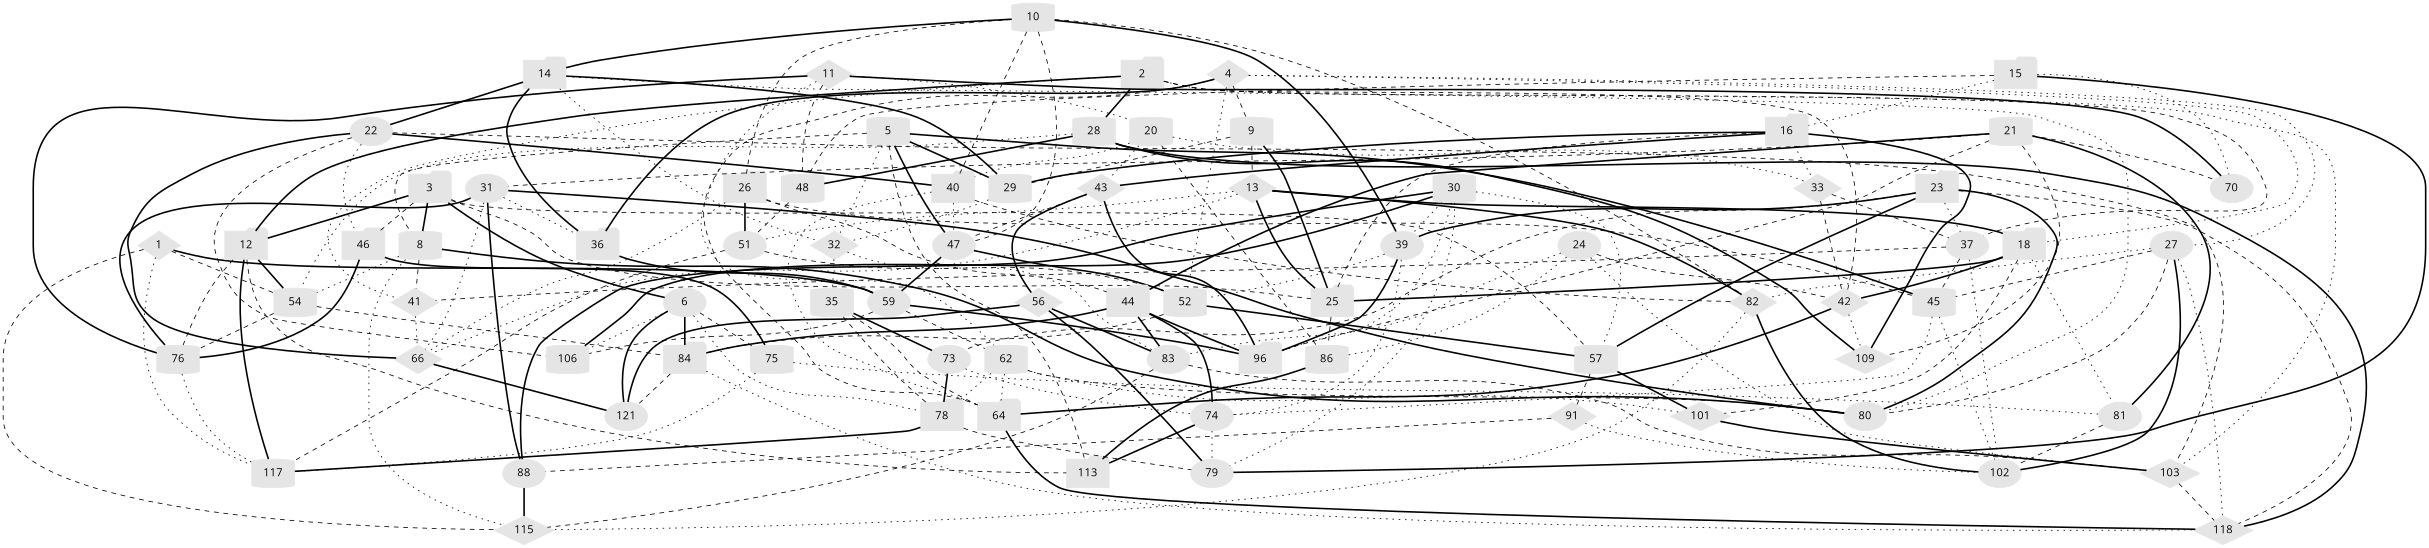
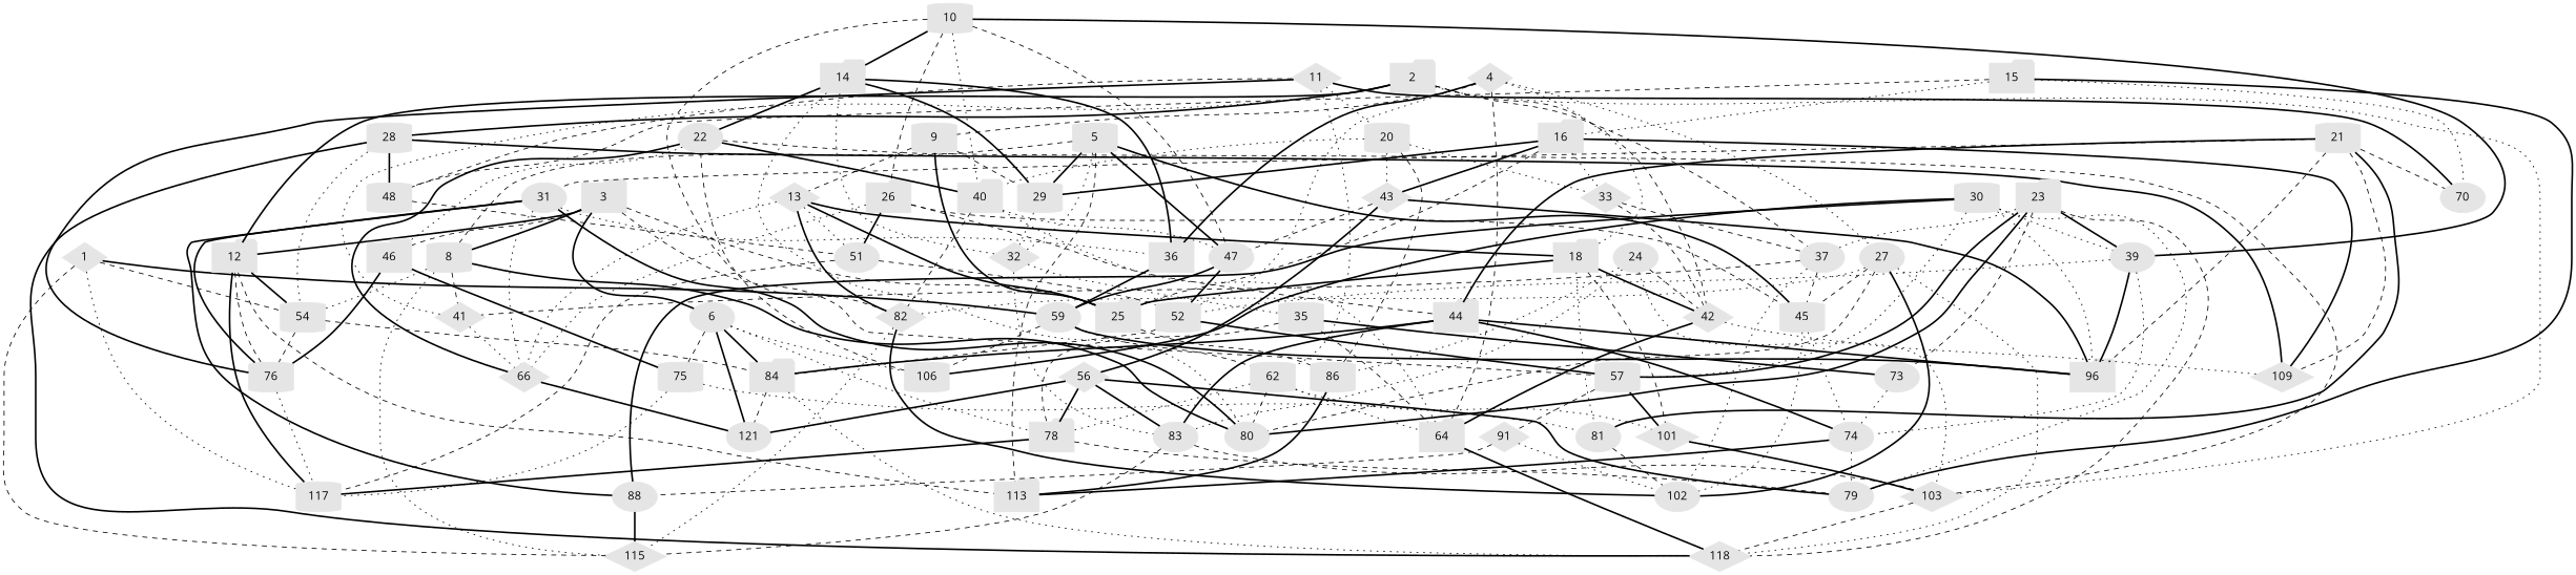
  graph {
    fontname="Open Sans"
    node [color=gray90 fontname="Open Sans" shape=cylinder style=filled]
    edge [fontname="Open Sans" style=bold]
    54 [super="+68"]
    84 [shape=folder super="+119"]
    76 [super="+77"]
    1 [shape=diamond]
    59 [shape=ellipse super="+88"]
    115 [shape=diamond super="+116"]
    117 [super="+133"]
    106
    62 [super="+67"]
    96 [shape=folder super="+131"]
    2 [shape=folder super="+7"]
    12 [shape=folder super="+53"]
    28 [super="+38"]
    37 [shape=ellipse super="+111"]
    41 [shape=diamond]
    42 [shape=diamond super="+61"]
    103 [shape=diamond super="+123"]
    113 [shape=folder]
    48
    109 [shape=diamond]
    118 [shape=diamond super="+124"]
    45 [super="+127"]
    102 [shape=ellipse super="+130"]
    66 [shape=diamond super="+107"]
    64 [shape=folder super="+122"]
    3 [shape=folder super="+110"]
    6 [shape=ellipse super="+17"]
    8 [super="+120"]
    25 [shape=folder super="+50"]
    46 [shape=folder]
    57 [super="+128"]
    75
    78 [shape=folder super="+114"]
    121 [shape=ellipse]
    80 [shape=ellipse super="+100"]
    86
    101 [shape=diamond]
    91 [shape=diamond]
    4 [shape=diamond super="+49"]
    9
    18 [shape=folder super="+69"]
    27 [shape=ellipse super="+95"]
    36 [shape=folder]
    52 [super="+90"]
    29 [super="+132"]
    13 [shape=diamond super="+125"]
    81 [shape=ellipse]
    82 [shape=diamond super="+94"]
    5 [super="+34"]
    32 [shape=diamond super="+55"]
    47 [shape=ellipse super="+65"]
    83 [shape=ellipse super="+97"]
    35
    74 [shape=ellipse super="+104"]
    79 [shape=ellipse super="+126"]
    51 [shape=ellipse super="+87"]
    10 [super="+105"]
    14 [shape=folder super="+19"]
    26 [shape=folder super="+129"]
    39 [shape=ellipse super="+71"]
    40 [shape=folder super="+85"]
    22 [shape=ellipse super="+92"]
    44 [shape=folder super="+108"]
    11 [shape=diamond super="+89"]
    20 [super="+93"]
    70 [shape=ellipse]
    33 [shape=diamond]
    43 [shape=diamond super="+99"]
    16 [shape=folder super="+60"]
    15 [shape=folder]
    56 [shape=diamond]
    21 [super="+72"]
    31 [shape=ellipse super="+112"]
    n74 [label=88 shape=ellipse]
    23 [shape=folder super="+58"]
    73 [shape=ellipse]
    24 [shape=ellipse]
    30 [super="+63"]
    54 -- 84 [style=dashed]
    54 -- 76 [style=dashed]
    84 -- 118 [style=dotted]
    84 -- 121 [style=dashed]
    76 -- 117 [style=dotted]
    1 -- 54 [style=dashed]
    1 -- 59
    1 -- 115 [style=dashed]
    1 -- 117 [style=dotted]
    59 -- 106 [style=dashed]
    59 -- 62 [style=dashed]
    59 -- 96
    62 -- 64 [style=dotted]
    62 -- 78 [style=dotted]
    62 -- 80 [style=dashed]
    62 -- 101 [style=dotted]
    2 -- 12
    2 -- 28
    2 -- 37 [style=dashed]
    2 -- 41 [style=dotted]
    2 -- 42 [style=dashed]
    2 -- 103 [style=dotted]
    12 -- 54
    12 -- 76 [style=dashed]
    12 -- 117
    12 -- 113 [style=dashed]
    28 -- 54 [style=dotted]
    28 -- 48
    28 -- 109
    28 -- 118
    37 -- 41 [style=dashed]
    37 -- 45 [style=dashed]
    37 -- 102 [style=dotted]
    41 -- 66 [style=dotted]
    42 -- 109 [style=dotted]
    42 -- 64
    103 -- 118 [style=dashed]
    48 -- 51 [style=dashed]
    45 -- 102 [style=dotted]
    45 -- 74 [style=dotted]
    66 -- 121
    64 -- 118
    3 -- 12
    3 -- 6
    3 -- 8
    3 -- 25 [style=dashed]
    3 -- 46 [style=dashed]
    3 -- 57 [style=dashed]
    6 -- 84
    6 -- 106 [style=dotted]
    6 -- 75 [style=dashed]
    6 -- 78 [style=dotted]
    6 -- 121
    8 -- 54 [style=dotted]
    8 -- 115 [style=dotted]
    8 -- 41 [style=dashed]
    8 -- 80
    25 -- 86 [style=dashed]
    46 -- 76
    46 -- 75
    57 -- 101
    57 -- 91 [style=dashed]
    75 -- 117 [style=dotted]
    75 -- 81 [style=dotted]
    78 -- 117
    78 -- 79 [style=dashed]
    86 -- 113
    101 -- 103
    91 -- 102 [style=dotted]
    91 -- n74 [style=dashed]
    4 -- 64 [style=dashed]
    4 -- 9 [style=dashed]
    4 -- 18 [style=dotted]
    4 -- 27 [style=dotted]
    4 -- 36
    4 -- 52 [style=dotted]
    9 -- 25
    9 -- 29 [style=dashed]
    9 -- 13 [style=dashed]
    18 -- 42
    18 -- 25
    18 -- 101 [style=dashed]
    18 -- 81 [style=dotted]
    27 -- 118 [style=dotted]
    27 -- 45 [style=dashed]
    27 -- 102
    27 -- 80 [style=dashed]
    27 -- 82 [style=dotted]
    36 -- 59
    52 -- 84 [style=dashed]
    52 -- 57
    29 -- 32 [style=dotted weight=2]
    13 -- 66 [style=dotted]
    13 -- 25
    13 -- 18
    13 -- 82
    13 -- 51 [style=dotted]
    81 -- 102 [style=dashed]
    82 -- 115 [style=dotted]
    82 -- 102
    5 -- 113 [style=dashed]
    5 -- 45
    5 -- 8 [style=dashed]
    5 -- 29
    5 -- 32 [style=dotted]
    5 -- 47
    32 -- 83 [style=dotted]
    32 -- 35 [style=dotted]
    47 -- 59
    47 -- 52
    83 -- 115 [style=dashed]
    83 -- 103 [style=dashed]
    35 -- 64 [style=dashed]
    35 -- 78 [style=dashed]
    35 -- 73
    74 -- 113
    74 -- 79 [style=dotted]
    51 -- 117 [style=dashed]
    51 -- 52 [style=dashed]
    10 -- 82 [style=dashed]
    10 -- 47 [style=dashed]
    10 -- 14
    10 -- 26 [style=dashed]
    10 -- 39
-   10 -- 40 [style=dashed]
+   10 -- 40 [style=dotted]
    14 -- 80 [style=dotted]
    14 -- 36
    14 -- 29
    14 -- 32 [style=dotted]
    14 -- 22
    26 -- 45 [style=dashed]
    26 -- 66 [style=dotted]
    26 -- 51 [weight=2]
    26 -- 44 [style=dashed]
    39 -- 96
    39 -- 52 [style=dotted]
    39 -- 74 [style=dotted]
    40 -- 64 [style=dotted]
    40 -- 82 [style=dashed]
    40 -- 47 [style=dotted]
    22 -- 106 [style=dashed]
    22 -- 103 [style=dashed]
    22 -- 66
    22 -- 46 [style=dotted]
    22 -- 40
    44 -- 84
    44 -- 96
    44 -- 83
    44 -- 74
    11 -- 76
    11 -- 62 [style=dotted]
    11 -- 48 [style=dashed]
    11 -- 20 [style=dotted]
    11 -- 70 [weight=2]
    20 -- 86 [style=dashed]
    20 -- 40 [style=dotted]
    20 -- 33 [style=dotted]
    20 -- 43 [style=dotted weight=2]
    33 -- 37 [style=dashed]
    33 -- 42 [style=dashed]
    43 -- 96
    43 -- 47 [style=dashed]
    43 -- 56
    16 -- 109
    16 -- 25 [style=dashed]
    16 -- 29
    16 -- 33 [style=dotted]
    16 -- 43
    15 -- 48 [style=dashed]
    15 -- 79
    15 -- 70 [style=dotted]
    15 -- 16 [style=dotted]
    56 -- 121
    56 -- 83
    56 -- 79
    21 -- 96 [style=dashed]
    21 -- 109 [style=dashed]
    21 -- 81
    21 -- 44
    21 -- 70 [style=dashed]
    21 -- 31 [style=dashed]
    31 -- 76
    31 -- 66 [style=dotted]
    31 -- 80
    31 -- 36 [style=dotted]
    31 -- n74
    n74 -- 115
    23 -- 37 [style=dotted]
    23 -- 118 [style=dashed]
    23 -- 57
    23 -- 80
    23 -- 39
    23 -- 73 [style=dashed]
-   73 -- 78
+   56 -- 78
    73 -- 74 [style=dotted]
    24 -- 42 [style=dashed]
    24 -- 103 [style=dotted]
    24 -- 86 [style=dotted]
    24 -- 83 [style=dotted]
    30 -- 106
    30 -- 96 [style=dotted]
    30 -- 57 [style=dotted]
    30 -- 79 [style=dotted]
    30 -- 39 [style=dotted]
    30 -- n74
  }
